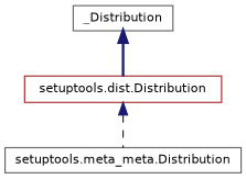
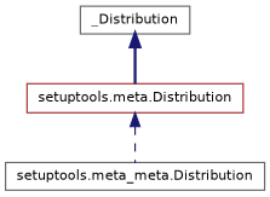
  digraph {
    rankdir=TB
    node [color=gray40 fillcolor=white fontname=Helvetica fontsize=10 shape=record style=filled]
    edge [color=midnightblue dir=back fontname=Helvetica fontsize=10 labelfontname=Helvetica labelfontsize=10]
    n1 [height=0.2 label=_Distribution width=0.4]
-   n2 [color=brown height=0.2 label="setuptools.dist.Distribution" width=0.4]
+   n2 [color=brown height=0.2 label="setuptools.meta.Distribution" width=0.4]
    n3 [height=0.2 label="setuptools.meta_meta.Distribution" width=0.4]
    n1 -> n2 [style=bold]
    n2 -> n3 [style=dashed]
  }
